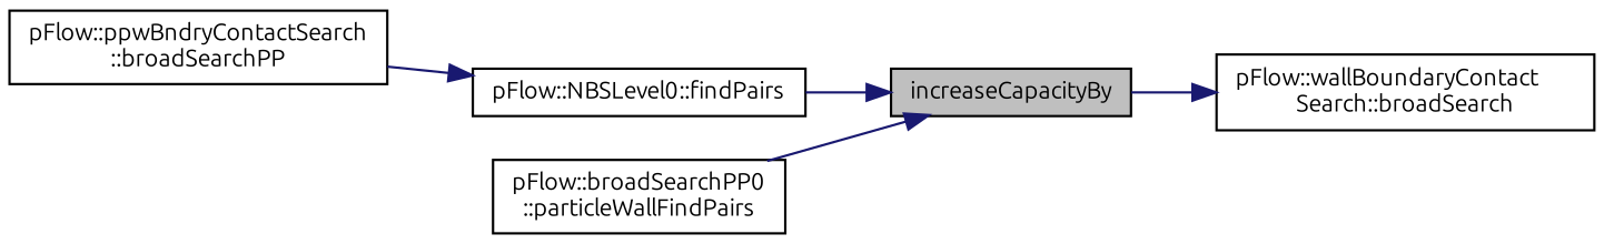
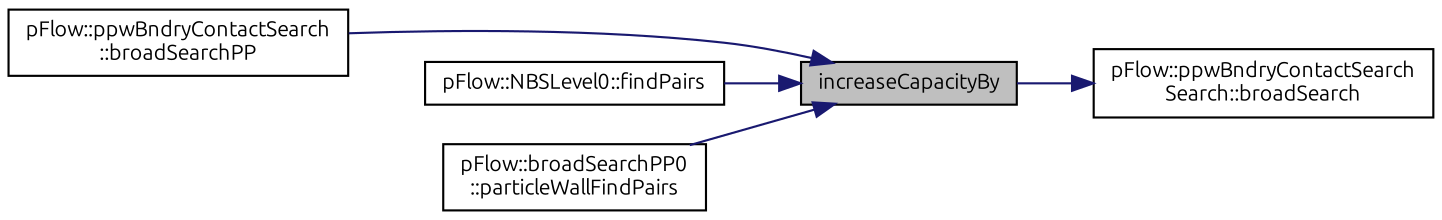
  digraph {
    fontname=Ubuntu
    rankdir=RL
    node [color=black fillcolor=white fontname=Ubuntu fontsize=10 shape=record style=filled]
    edge [color=midnightblue dir=back fontname=Ubuntu fontsize=10 labelfontname=Helvetica labelfontsize=10 style=solid]
    n1 [fillcolor=grey75 fontcolor=black height=0.2 label=increaseCapacityBy width=0.4]
    n2 [height=0.2 label="pFlow::ppwBndryContactSearch\l::broadSearchPP" width=0.4]
    n3 [height=0.2 label="pFlow::NBSLevel0::findPairs" width=0.4]
    n4 [height=0.2 label="pFlow::broadSearchPP0\l::particleWallFindPairs" width=0.4]
-   n5 [height=0.2 label="pFlow::wallBoundaryContact\lSearch::broadSearch" width=0.4]
-   n3 -> n2
+   n5 [height=0.2 label="pFlow::ppwBndryContactSearch\lSearch::broadSearch" width=0.4]
+   n1 -> n2
    n1 -> n3
    n1 -> n4
    n5 -> n1
  }
